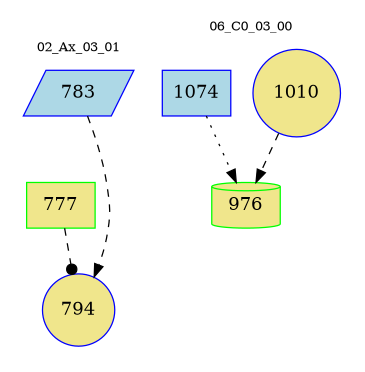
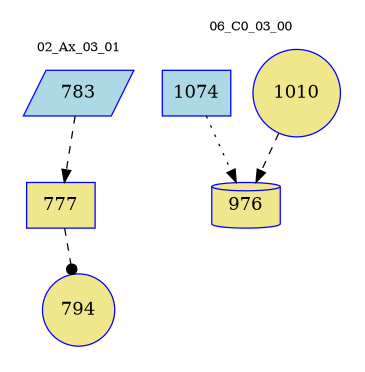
  digraph {
    node [color=blue fillcolor=khaki shape=box style=filled]
    edge [arrowhead=normal color=black style=dashed]
    n1 [fillcolor=lightblue label=783 shape=parallelogram]
-   n2 [color=green label=777]
+   n2 [label=777]
    n3 [label=794 shape=circle]
    n4 [label=1010 shape=circle]
-   n5 [color=green label=976 shape=cylinder]
+   n5 [label=976 shape=cylinder]
    n6 [fillcolor=lightblue label=1074]
    subgraph cluster_1 {
      color=white
      fontsize=10
      label="02_Ax_03_01"
      n1
      n2
      n3
    }
    subgraph cluster_2 {
      color=white
      fontsize=10
      label="06_C0_03_00"
      n4
      n5
      n6
    }
-   n1 -> n3
+   n1 -> n2
    n2 -> n3 [arrowhead=dot]
    n4 -> n5
    n6 -> n5 [style=dotted]
  }
